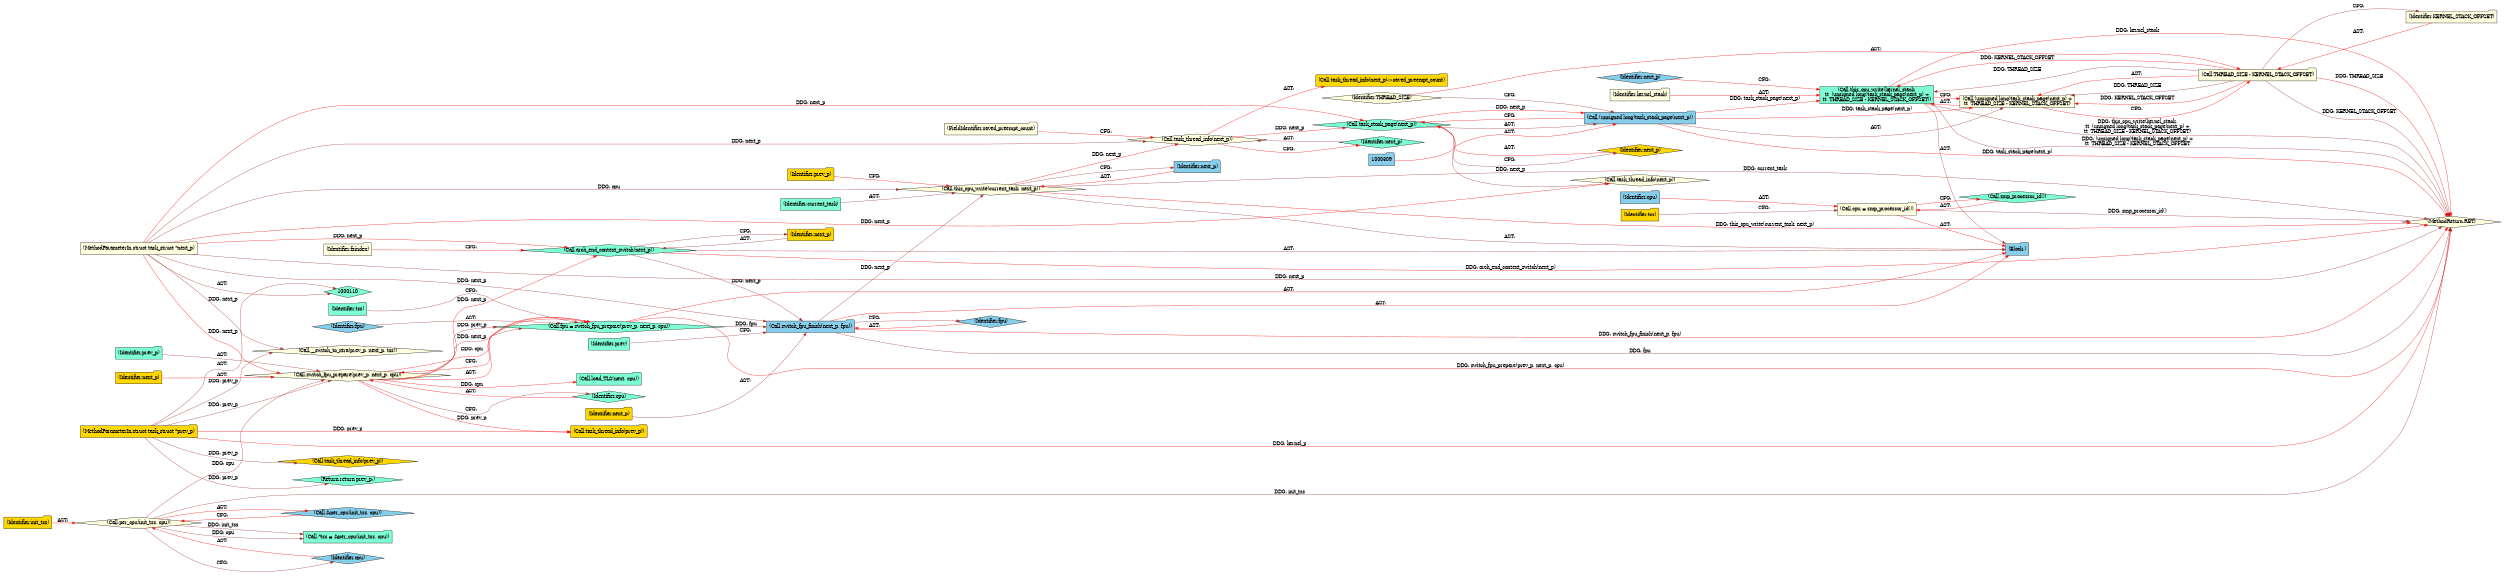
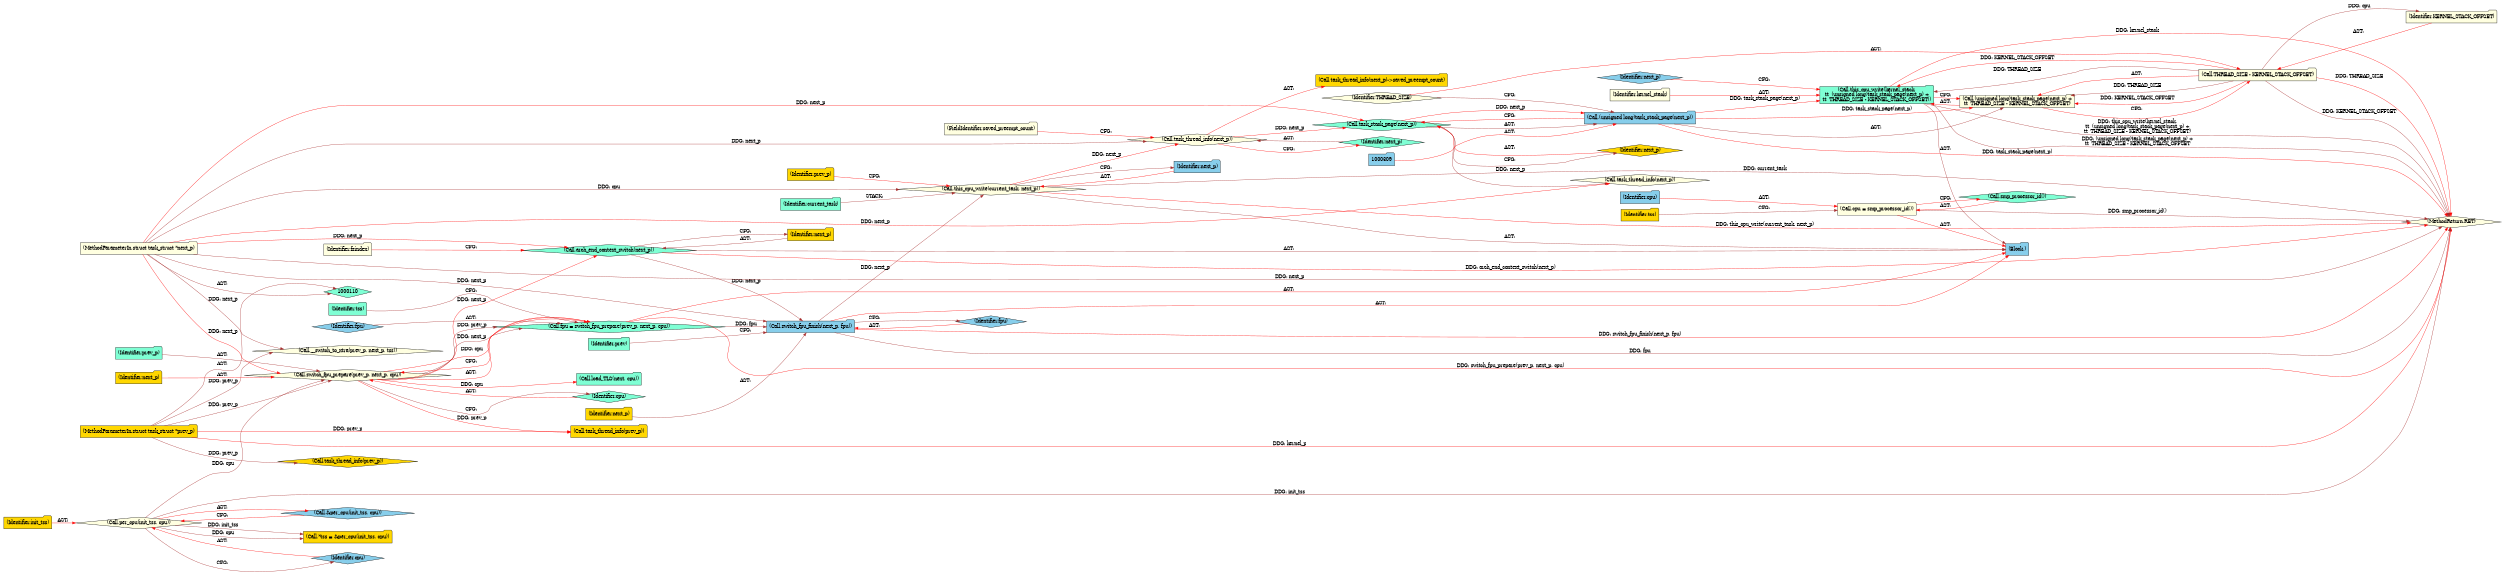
  digraph {
    rankdir=LR
    node [fillcolor=lightyellow shape=folder style=filled]
    edge [color=red]
    n1 [fillcolor=aquamarine label="(Call,this_cpu_write(kernel_stack,\n\t\t  (unsigned long)task_stack_page(next_p) +\n\t\t  THREAD_SIZE - KERNEL_STACK_OFFSET))"]
    n2 [fillcolor=skyblue label="(Block,)"]
    n3 [label="(MethodReturn,RET)" shape=diamond]
    n4 [label="(Call,(unsigned long)task_stack_page(next_p) +\n\t\t  THREAD_SIZE - KERNEL_STACK_OFFSET)"]
    n5 [label="(Call,THREAD_SIZE - KERNEL_STACK_OFFSET)"]
    n6 [fillcolor=skyblue label="(Call,(unsigned long)task_stack_page(next_p))"]
    n7 [fillcolor=aquamarine label="(Call,task_stack_page(next_p))" shape=diamond]
    n8 [fillcolor=gold label="(Identifier,next_p)" shape=diamond]
    n9 [label="(Call,task_thread_info(next_p))" shape=diamond]
    n10 [label="(Call,task_thread_info(next_p))" shape=diamond]
    n11 [fillcolor=gold label="(Call,task_thread_info(next_p)->saved_preempt_count)"]
    n12 [fillcolor=aquamarine label="(Identifier,next_p)" shape=diamond]
    n13 [label="(Call,this_cpu_write(current_task, next_p))" shape=diamond]
    n14 [fillcolor=skyblue label="(Identifier,next_p)"]
    n15 [fillcolor=skyblue label="(Call,switch_fpu_finish(next_p, fpu))"]
    n16 [fillcolor=skyblue label="(Identifier,fpu)" shape=diamond]
    n17 [fillcolor=aquamarine label="(Call,arch_end_context_switch(next_p))" shape=diamond]
    n18 [fillcolor=gold label="(Identifier,next_p)"]
    n19 [label="(Call,switch_fpu_prepare(prev_p, next_p, cpu))" shape=diamond]
    n20 [fillcolor=aquamarine label="(Call,fpu = switch_fpu_prepare(prev_p, next_p, cpu))" shape=diamond]
    n21 [fillcolor=gold label="(Call,task_thread_info(prev_p))"]
    n22 [fillcolor=aquamarine label="(Call,load_TLS(next, cpu))"]
    n23 [fillcolor=aquamarine label="(Identifier,cpu)" shape=diamond]
    n24 [fillcolor=gold label="(MethodParameterIn,struct task_struct *prev_p)"]
    n25 [label="(Call,__switch_to_xtra(prev_p, next_p, tss))" shape=diamond]
    n26 [fillcolor=gold label="(Call,task_thread_info(prev_p))" shape=diamond]
-   n27 [fillcolor=aquamarine label="(Return,return prev_p;)" shape=diamond]
    1000110 [fillcolor=aquamarine shape=diamond]
    n29 [label="(MethodParameterIn,struct task_struct *next_p)"]
    n30 [label="(Call,per_cpu(init_tss, cpu))" shape=diamond]
    n31 [fillcolor=skyblue label="(Call,&per_cpu(init_tss, cpu))" shape=diamond]
-   n32 [fillcolor=aquamarine label="(Call,*tss = &per_cpu(init_tss, cpu))"]
+   n32 [fillcolor=gold label="(Call,*tss = &per_cpu(init_tss, cpu))"]
    n33 [fillcolor=skyblue label="(Identifier,cpu)" shape=diamond]
    n34 [label="(Call,cpu = smp_processor_id())"]
    n35 [fillcolor=aquamarine label="(Call,smp_processor_id())" shape=diamond]
    n36 [label="(Identifier,KERNEL_STACK_OFFSET)"]
    n37 [fillcolor=aquamarine label="(Identifier,prev_p)"]
    n38 [fillcolor=aquamarine label="(Identifier,tss)"]
    n39 [fillcolor=gold label="(Identifier,next_p)"]
    n40 [fillcolor=skyblue label="(Identifier,next_p)" shape=diamond]
    n41 [fillcolor=aquamarine label="(Identifier,prev)"]
    n42 [label="(Identifier,fsindex)"]
    n43 [label="(Identifier,kernel_stack)"]
    n44 [fillcolor=gold label="(Identifier,init_tss)"]
    n45 [fillcolor=skyblue label="(Identifier,cpu)"]
    n46 [label="(FieldIdentifier,saved_preempt_count)"]
    n47 [fillcolor=gold label="(Identifier,next_p)"]
    n48 [fillcolor=aquamarine label="(Identifier,current_task)"]
    n49 [label="(Identifier,THREAD_SIZE)" shape=diamond]
    n50 [fillcolor=skyblue label="(Identifier,fpu)" shape=diamond]
    n51 [fillcolor=gold label="(Identifier,prev_p)"]
    n52 [fillcolor=gold label="(Identifier,tss)"]
    1000309 [fillcolor=skyblue]
    n1 -> n2 [color=brown label="AST: "]
    n1 -> n3 [color=brown label="DDG: this_cpu_write(kernel_stack,\n\t\t  (unsigned long)task_stack_page(next_p) +\n\t\t  THREAD_SIZE - KERNEL_STACK_OFFSET)"]
    n1 -> n3 [color=brown label="DDG: (unsigned long)task_stack_page(next_p) +\n\t\t  THREAD_SIZE - KERNEL_STACK_OFFSET"]
    n1 -> n3 [label="DDG: kernel_stack"]
    n1 -> n4 [label="CFG: "]
    n4 -> n1 [label="AST: "]
    n4 -> n5 [label="CFG: "]
    n5 -> n1 [color=brown label="DDG: THREAD_SIZE"]
    n5 -> n1 [label="DDG: KERNEL_STACK_OFFSET"]
    n5 -> n3 [label="DDG: THREAD_SIZE"]
    n5 -> n3 [color=brown label="DDG: KERNEL_STACK_OFFSET"]
    n5 -> n4 [label="AST: "]
    n5 -> n4 [color=brown label="DDG: THREAD_SIZE"]
    n5 -> n4 [label="DDG: KERNEL_STACK_OFFSET"]
-   n5 -> n36 [color=brown label="CFG: "]
+   n5 -> n36 [color=brown label="DDG: cpu"]
    n6 -> n1 [label="DDG: task_stack_page(next_p)"]
    n6 -> n3 [label="DDG: task_stack_page(next_p)"]
    n6 -> n4 [color=brown label="AST: "]
    n6 -> n4 [label="DDG: task_stack_page(next_p)"]
    n6 -> n7 [label="CFG: "]
    n7 -> n6 [color=brown label="AST: "]
    n7 -> n6 [label="DDG: next_p"]
    n7 -> n8 [color=brown label="CFG: "]
    n7 -> n9 [color=brown label="DDG: next_p"]
    n8 -> n7 [label="AST: "]
    n10 -> n7 [label="DDG: next_p"]
    n10 -> n11 [label="AST: "]
    n10 -> n12 [label="CFG: "]
    n12 -> n10 [color=brown label="AST: "]
    n13 -> n2 [color=brown label="AST: "]
    n13 -> n3 [color=brown label="DDG: current_task"]
    n13 -> n3 [label="DDG: this_cpu_write(current_task, next_p)"]
    n13 -> n10 [label="DDG: next_p"]
    n13 -> n14 [color=brown label="CFG: "]
    n14 -> n13 [label="AST: "]
    n15 -> n2 [label="AST: "]
    n15 -> n3 [label="DDG: switch_fpu_finish(next_p, fpu)"]
    n15 -> n3 [color=brown label="DDG: fpu"]
    n15 -> n13 [color=brown label="DDG: next_p"]
    n15 -> n16 [color=brown label="CFG: "]
    n16 -> n15 [label="AST: "]
    n17 -> n2 [color=brown label="AST: "]
    n17 -> n3 [label="DDG: arch_end_context_switch(next_p)"]
    n17 -> n15 [color=brown label="DDG: next_p"]
    n17 -> n18 [color=brown label="CFG: "]
    n18 -> n17 [color=brown label="AST: "]
    n19 -> n17 [label="DDG: next_p"]
    n19 -> n20 [label="AST: "]
    n19 -> n20 [color=brown label="DDG: prev_p"]
    n19 -> n20 [color=brown label="DDG: next_p"]
    n19 -> n20 [label="DDG: cpu"]
    n19 -> n21 [label="DDG: prev_p"]
    n19 -> n22 [label="DDG: cpu"]
    n19 -> n23 [color=brown label="CFG: "]
    n20 -> n2 [label="AST: "]
    n20 -> n3 [label="DDG: switch_fpu_prepare(prev_p, next_p, cpu)"]
    n20 -> n15 [color=brown label="DDG: fpu"]
    n20 -> n19 [label="CFG: "]
    n23 -> n19 [label="AST: "]
    n24 -> n3 [label="DDG: kernel_p"]
    n24 -> n19 [color=brown label="DDG: prev_p"]
    n24 -> n21 [label="DDG: prev_p"]
    n24 -> n25 [color=brown label="DDG: prev_p"]
    n24 -> n26 [color=brown label="DDG: prev_p"]
-   n24 -> n27 [color=brown label="DDG: prev_p"]
    n24 -> 1000110 [color=brown label="AST: "]
    n29 -> n3 [color=brown label="DDG: next_p"]
    n29 -> n7 [label="DDG: next_p"]
    n29 -> n9 [label="DDG: next_p"]
    n29 -> n10 [color=brown label="DDG: next_p"]
    n29 -> n13 [color=brown label="DDG: cpu"]
    n29 -> n15 [color=brown label="DDG: next_p"]
    n29 -> n17 [label="DDG: next_p"]
    n29 -> n19 [label="DDG: next_p"]
    n29 -> n25 [color=brown label="DDG: next_p"]
    n29 -> 1000110 [color=brown label="AST: "]
    n30 -> n3 [color=brown label="DDG: init_tss"]
    n30 -> n19 [color=brown label="DDG: cpu"]
    n30 -> n31 [label="AST: "]
    n30 -> n32 [color=brown label="DDG: init_tss"]
    n30 -> n32 [color=brown label="DDG: cpu"]
    n30 -> n33 [color=brown label="CFG: "]
    n31 -> n30 [label="CFG: "]
    n33 -> n30 [label="AST: "]
    n34 -> n2 [label="AST: "]
    n34 -> n3 [color=brown label="DDG: smp_processor_id()"]
    n34 -> n35 [label="CFG: "]
    n35 -> n34 [label="AST: "]
    n36 -> n5 [label="AST: "]
    n37 -> n19 [color=brown label="AST: "]
    n38 -> n20 [color=brown label="CFG: "]
    n39 -> n19 [label="AST: "]
    n40 -> n1 [label="CFG: "]
    n41 -> n15 [color=brown label="CFG: "]
    n42 -> n17 [label="CFG: "]
    n43 -> n1 [label="AST: "]
    n44 -> n30 [label="AST: "]
    n45 -> n34 [label="AST: "]
    n46 -> n10 [label="CFG: "]
    n47 -> n15 [color=brown label="AST: "]
-   n48 -> n13 [color=brown label="AST: "]
+   n48 -> n13 [color=brown label="STACK: "]
    n49 -> n5 [label="AST: "]
    n49 -> n6 [color=brown label="CFG: "]
    n50 -> n20 [color=brown label="AST: "]
    n51 -> n13 [label="CFG: "]
    n52 -> n34 [color=brown label="CFG: "]
    1000309 -> n6 [label="AST: "]
  }
